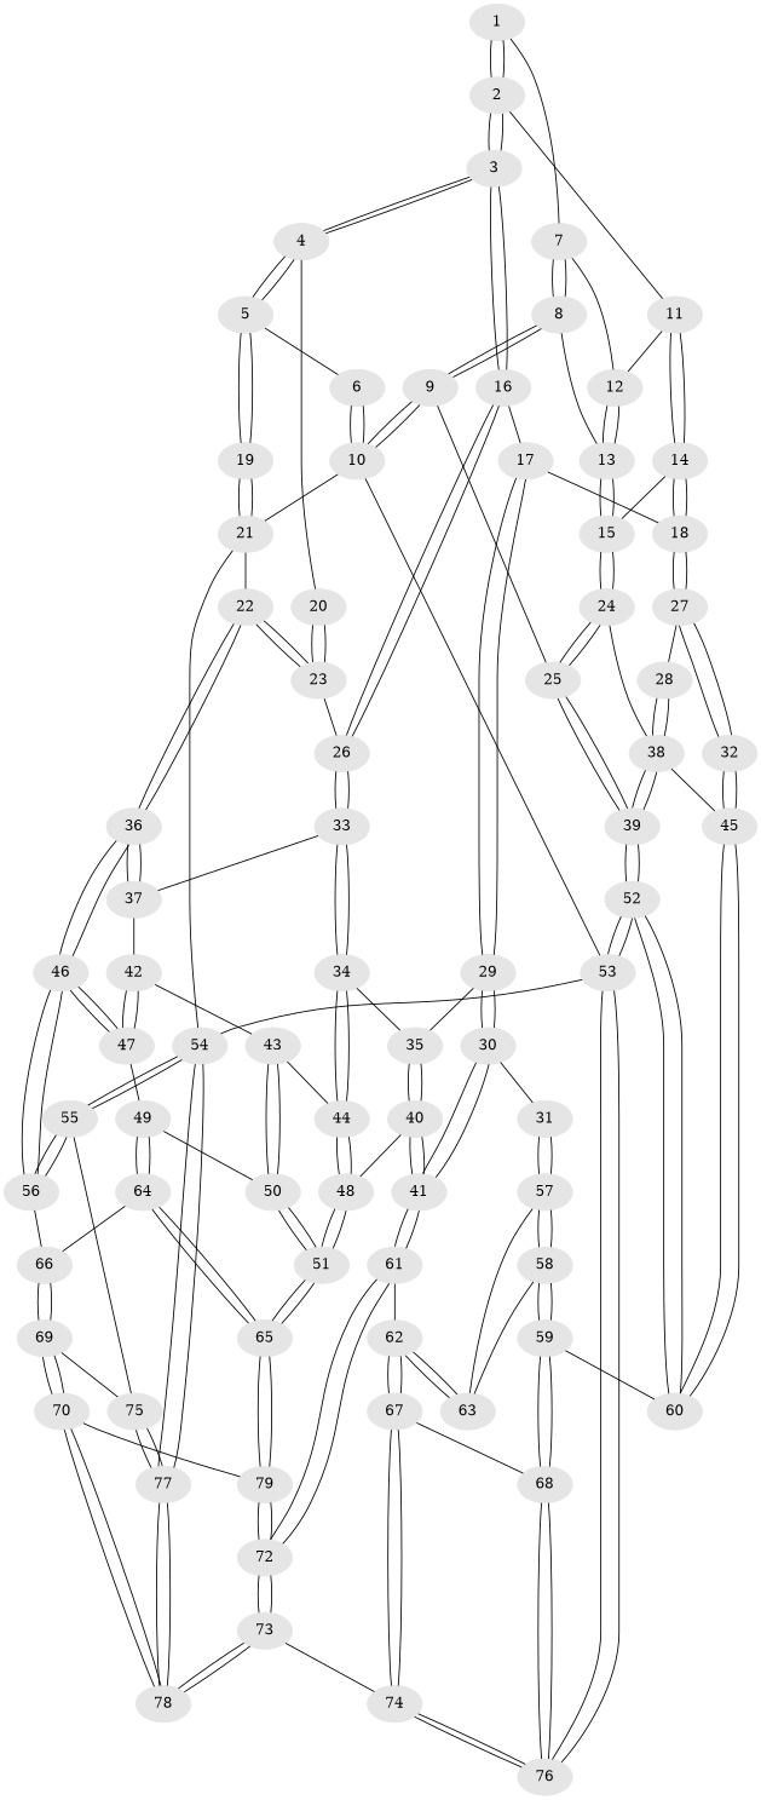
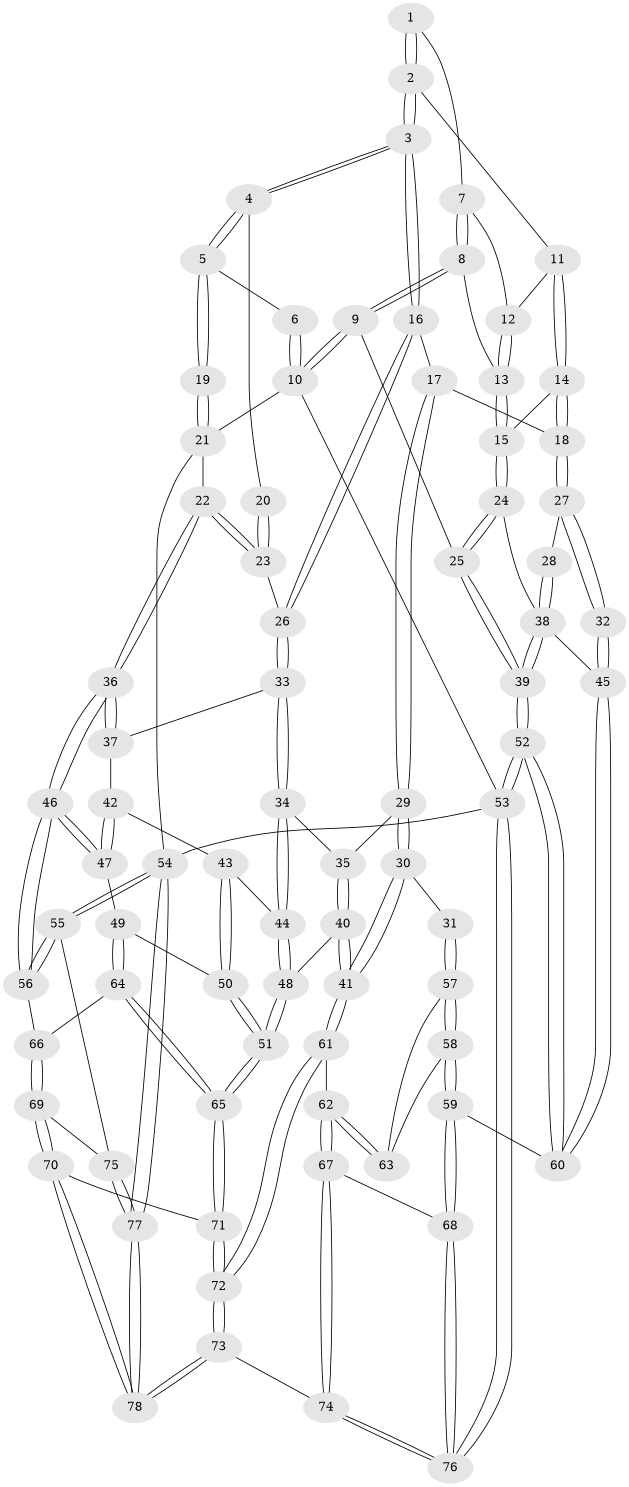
  graph {
    node [color=gray90 style=filled]
    1
    2
    7
    3
    11
    8
    12
    4
    16
    14
    5
    20
    17
    26
    6
    19
    23
    10
    21
    53
    9
    13
    25
    15
    39
    22
    54
    76
    18
    24
    27
    38
    29
    33
    30
    35
    28
    32
    36
    55
    77
    37
    46
    52
    34
    45
    31
    41
    40
    57
    61
    58
    63
    60
    44
    42
    48
    47
    56
    43
    51
    62
    72
    50
    49
    66
    64
    65
-   71 [label=79]
+   71
    75
    78
    69
    59
    68
    67
    73
    74
    70
    1 -- 2
    1 -- 2
    1 -- 7
    2 -- 3
    2 -- 3
    2 -- 11
    7 -- 8
    7 -- 8
    7 -- 12
    3 -- 4
    3 -- 4
    3 -- 16
    3 -- 16
    11 -- 12
    11 -- 14
    11 -- 14
    8 -- 9
    8 -- 9
    8 -- 13
    12 -- 13
    12 -- 13
    4 -- 5
    4 -- 5
    4 -- 20
    16 -- 17
    16 -- 26
    16 -- 26
    14 -- 15
    14 -- 18
    14 -- 18
    5 -- 6
    5 -- 19
    5 -- 19
    20 -- 23
    20 -- 23
    17 -- 18
    17 -- 29
    17 -- 29
    26 -- 33
    26 -- 33
    6 -- 10
    6 -- 10
    19 -- 21
    19 -- 21
    23 -- 26
    10 -- 21
    10 -- 53
    21 -- 22
    21 -- 54
    53 -- 54
    53 -- 76
    53 -- 76
    9 -- 10
    9 -- 10
    9 -- 25
    13 -- 15
    13 -- 15
    25 -- 39
    25 -- 39
    15 -- 24
    15 -- 24
    39 -- 52
    39 -- 52
    22 -- 23
    22 -- 23
    22 -- 36
    22 -- 36
    54 -- 55
    54 -- 55
    54 -- 77
    54 -- 77
    18 -- 27
    18 -- 27
    24 -- 25
    24 -- 25
    24 -- 38
    27 -- 28
    27 -- 32
    27 -- 32
    38 -- 39
    38 -- 39
    38 -- 45
    29 -- 30
    29 -- 30
    29 -- 35
    33 -- 37
    33 -- 34
    33 -- 34
    30 -- 31
    30 -- 41
    30 -- 41
    35 -- 40
    35 -- 40
    28 -- 38
    28 -- 38
    32 -- 45
    32 -- 45
    36 -- 37
    36 -- 37
    36 -- 46
    36 -- 46
    55 -- 56
    55 -- 56
    55 -- 75
    77 -- 78
    77 -- 78
    37 -- 42
    46 -- 47
    46 -- 47
    46 -- 56
    46 -- 56
    52 -- 53
    52 -- 53
    52 -- 60
    52 -- 60
    34 -- 35
    34 -- 44
    34 -- 44
    45 -- 60
    45 -- 60
    31 -- 57
    31 -- 57
    41 -- 61
    41 -- 61
    40 -- 41
    40 -- 41
    40 -- 48
    57 -- 58
    57 -- 58
    57 -- 63
    61 -- 62
    61 -- 72
    61 -- 72
    58 -- 63
    58 -- 59
    58 -- 59
    44 -- 48
    44 -- 48
    42 -- 47
    42 -- 47
    42 -- 43
    48 -- 51
    48 -- 51
    47 -- 49
    56 -- 66
    43 -- 44
    43 -- 50
    43 -- 50
    51 -- 65
    51 -- 65
    62 -- 63
    62 -- 63
    62 -- 67
    62 -- 67
    72 -- 73
    72 -- 73
    50 -- 51
    50 -- 51
    49 -- 50
    49 -- 64
    49 -- 64
    66 -- 69
    66 -- 69
    64 -- 66
    64 -- 65
    64 -- 65
    65 -- 71
    65 -- 71
    71 -- 72
    71 -- 72
    75 -- 77
    75 -- 77
    69 -- 75
    69 -- 70
    69 -- 70
    59 -- 60
    59 -- 68
    59 -- 68
    68 -- 76
    68 -- 76
    67 -- 68
    67 -- 74
    67 -- 74
    73 -- 78
    73 -- 78
    73 -- 74
    74 -- 76
    74 -- 76
    70 -- 71
    70 -- 78
    70 -- 78
  }
